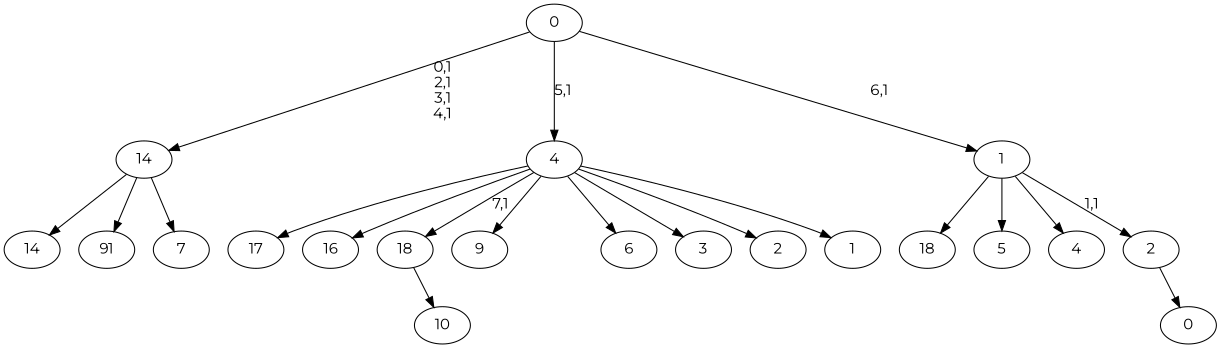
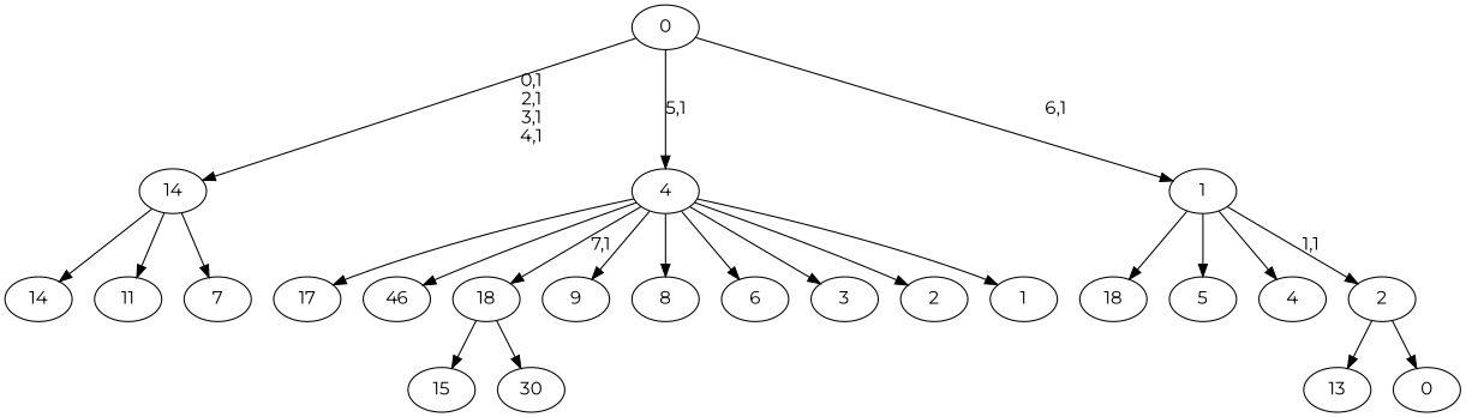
  digraph {
    fontname=Montserrat
    node [fontname=Montserrat]
    edge [fontname=Montserrat]
    n1 [label=18]
    n2 [label=17]
-   n3 [label=16]
+   n3 [label=46]
+   n4 [label=15]
    n5 [label=14]
-   n7 [label=91]
-   n8 [label=10]
+   n6 [label=13]
+   n7 [label=11]
+   n8 [label=30]
    18
    n10 [label=9]
+   n11 [label=8]
    n12 [label=7]
    14
    n14 [label=6]
    n15 [label=5]
    n16 [label=4]
    n17 [label=3]
    n18 [label=2]
    n19 [label=1]
    4
    n21 [label=0]
    2
    1
    0
+   18 -> n4
    18 -> n8
    14 -> n5
    14 -> n7
    14 -> n12
    4 -> n2
    4 -> n3
    4 -> 18 [label="7,1"]
    4 -> n10
+   4 -> n11
    4 -> n14
    4 -> n17
    4 -> n18
    4 -> n19
+   2 -> n6
    2 -> n21
    1 -> n1
    1 -> n15
    1 -> n16
    1 -> 2 [label="1,1"]
    0 -> 14 [label="0,1\n2,1\n3,1\n4,1"]
    0 -> 4 [label="5,1"]
    0 -> 1 [label="6,1"]
  }
